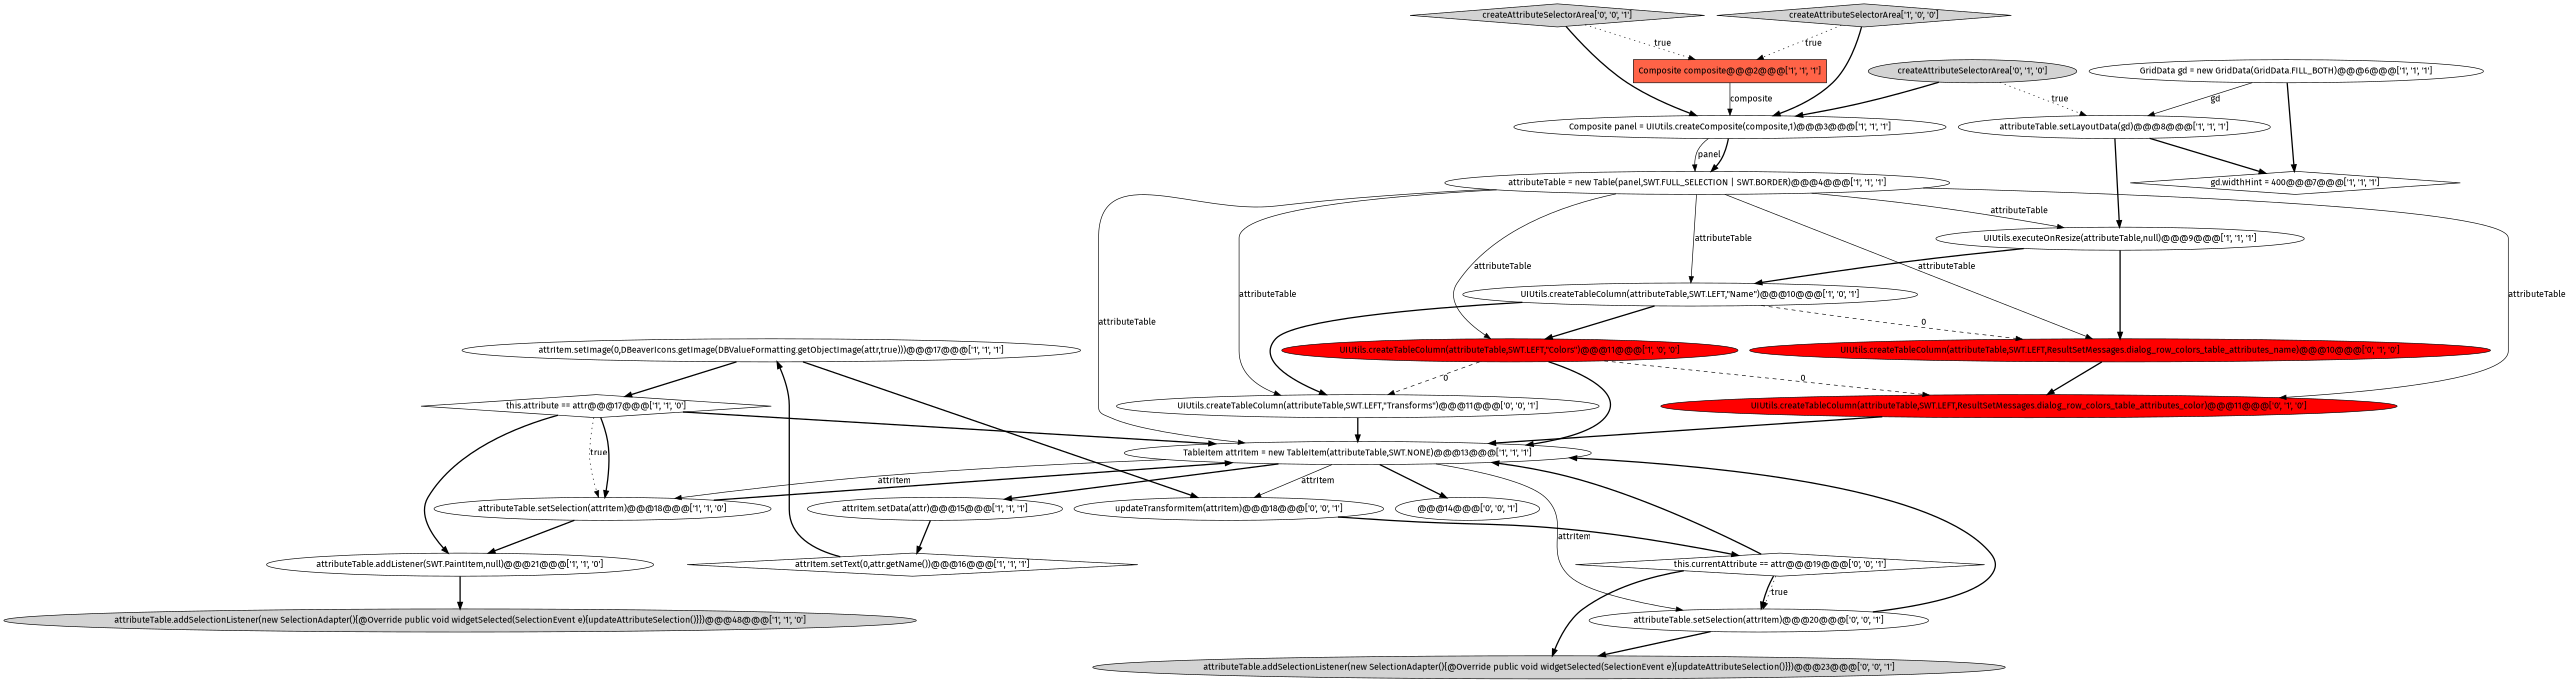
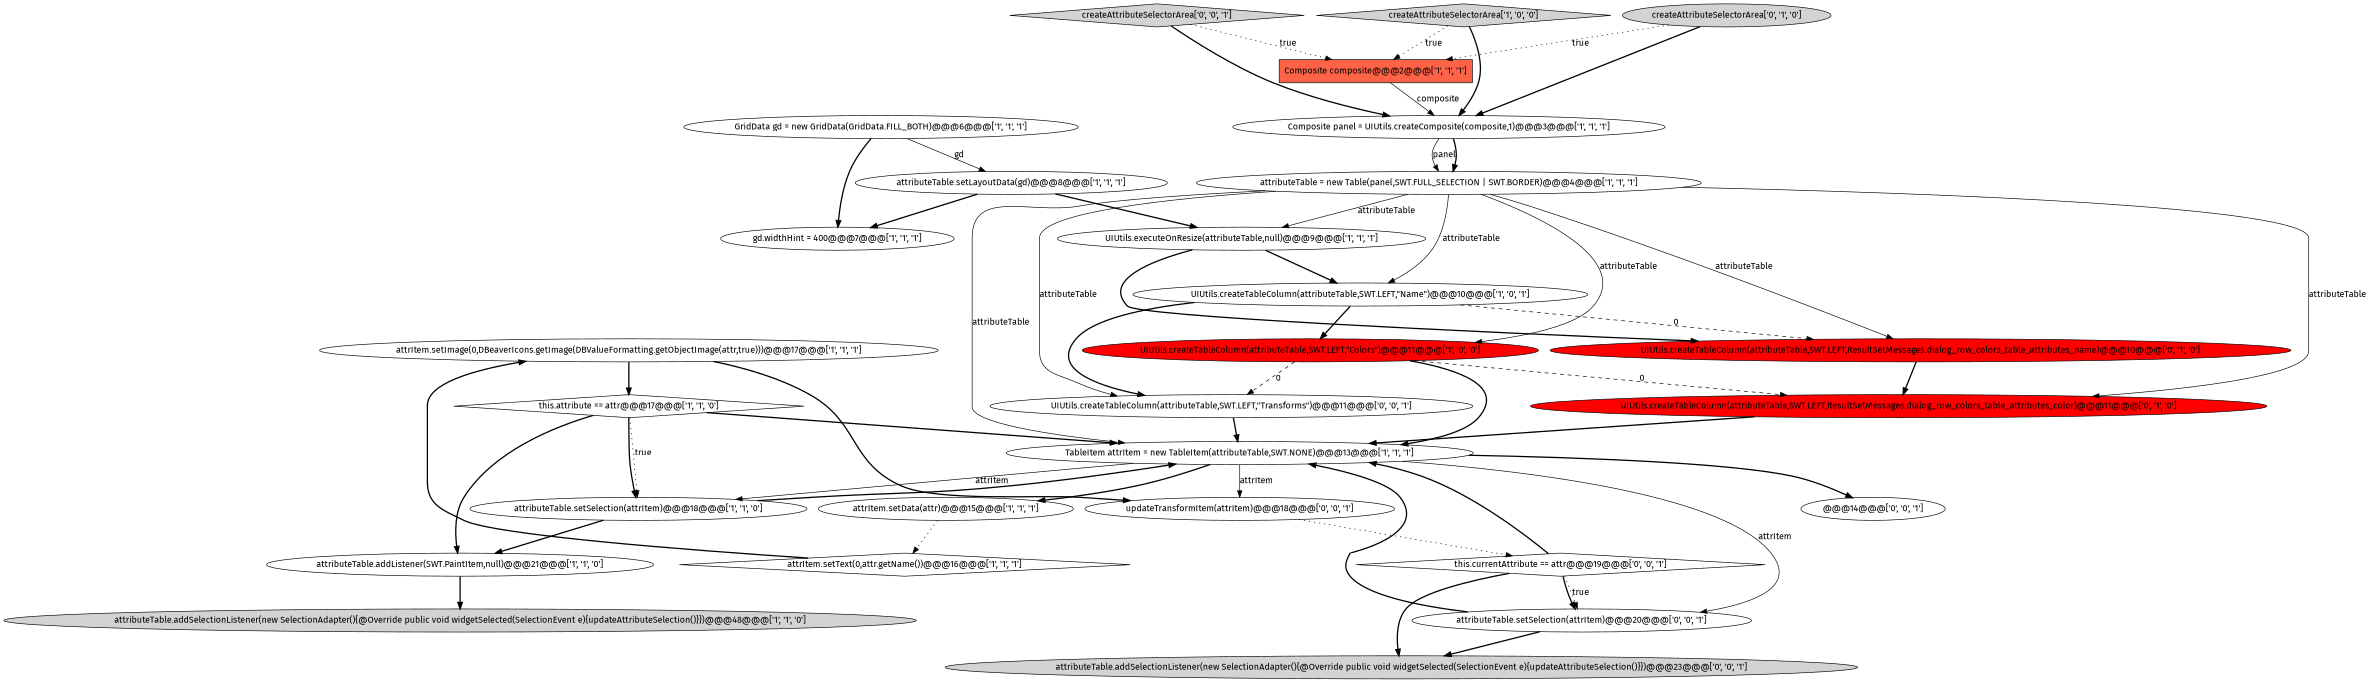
  digraph {
    fontname="Fira Sans"
    node [fillcolor=white fontname="Fira Sans" shape=ellipse style=filled]
    edge [fontname="Fira Sans" style=bold]
    n1 [label="attrItem.setImage(0,DBeaverIcons.getImage(DBValueFormatting.getObjectImage(attr,true)))@@@17@@@['1', '1', '1']"]
    n2 [label="this.attribute == attr@@@17@@@['1', '1', '0']" shape=diamond]
    n3 [label="updateTransformItem(attrItem)@@@18@@@['0', '0', '1']"]
    n4 [label="TableItem attrItem = new TableItem(attributeTable,SWT.NONE)@@@13@@@['1', '1', '1']"]
    n5 [label="attributeTable.addListener(SWT.PaintItem,null)@@@21@@@['1', '1', '0']"]
    n6 [label="attributeTable.setSelection(attrItem)@@@18@@@['1', '1', '0']"]
    n7 [label="this.currentAttribute == attr@@@19@@@['0', '0', '1']" shape=diamond]
    n8 [fillcolor=red label="UIUtils.createTableColumn(attributeTable,SWT.LEFT,\"Colors\")@@@11@@@['1', '0', '0']"]
    n9 [label="UIUtils.createTableColumn(attributeTable,SWT.LEFT,\"Transforms\")@@@11@@@['0', '0', '1']"]
    n10 [fillcolor=red label="UIUtils.createTableColumn(attributeTable,SWT.LEFT,ResultSetMessages.dialog_row_colors_table_attributes_color)@@@11@@@['0', '1', '0']"]
    n11 [label="attributeTable.setSelection(attrItem)@@@20@@@['0', '0', '1']"]
    n12 [label="@@@14@@@['0', '0', '1']"]
    n13 [label="attrItem.setData(attr)@@@15@@@['1', '1', '1']"]
    n14 [fillcolor=lightgray label="createAttributeSelectorArea['0', '0', '1']" shape=diamond]
    n15 [label="Composite panel = UIUtils.createComposite(composite,1)@@@3@@@['1', '1', '1']"]
    n16 [fillcolor=tomato label="Composite composite@@@2@@@['1', '1', '1']" shape=box]
    n17 [label="attributeTable = new Table(panel,SWT.FULL_SELECTION | SWT.BORDER)@@@4@@@['1', '1', '1']"]
    n18 [label="UIUtils.executeOnResize(attributeTable,null)@@@9@@@['1', '1', '1']"]
    n19 [label="UIUtils.createTableColumn(attributeTable,SWT.LEFT,\"Name\")@@@10@@@['1', '0', '1']"]
    n20 [fillcolor=red label="UIUtils.createTableColumn(attributeTable,SWT.LEFT,ResultSetMessages.dialog_row_colors_table_attributes_name)@@@10@@@['0', '1', '0']"]
    n21 [fillcolor=lightgray label="attributeTable.addSelectionListener(new SelectionAdapter(){@Override public void widgetSelected(SelectionEvent e){updateAttributeSelection()}})@@@48@@@['1', '1', '0']"]
    n22 [fillcolor=lightgray label="attributeTable.addSelectionListener(new SelectionAdapter(){@Override public void widgetSelected(SelectionEvent e){updateAttributeSelection()}})@@@23@@@['0', '0', '1']"]
    n23 [label="attrItem.setText(0,attr.getName())@@@16@@@['1', '1', '1']" shape=diamond]
    n24 [fillcolor=lightgray label="createAttributeSelectorArea['0', '1', '0']"]
    n25 [label="attributeTable.setLayoutData(gd)@@@8@@@['1', '1', '1']"]
-   n26 [label="gd.widthHint = 400@@@7@@@['1', '1', '1']" shape=diamond]
+   n26 [label="gd.widthHint = 400@@@7@@@['1', '1', '1']"]
    n27 [label="GridData gd = new GridData(GridData.FILL_BOTH)@@@6@@@['1', '1', '1']"]
    n28 [fillcolor=lightgray label="createAttributeSelectorArea['1', '0', '0']" shape=diamond]
    n1 -> n2
    n1 -> n3
    n2 -> n4
    n2 -> n5
    n2 -> n6 [label=true style=dotted]
    n2 -> n6
-   n3 -> n7
+   n3 -> n7 [style=dotted]
    n4 -> n3 [label=attrItem style=solid]
    n4 -> n6 [label=attrItem style=solid]
    n4 -> n11 [label=attrItem style=solid]
    n4 -> n12
    n4 -> n13
    n5 -> n21
    n6 -> n4
    n6 -> n5
    n7 -> n4
    n7 -> n11
    n7 -> n11 [label=true style=dotted]
    n7 -> n22
    n8 -> n4
    n8 -> n9 [label=0 style=dashed]
    n8 -> n10 [label=0 style=dashed]
    n9 -> n4
    n10 -> n4
    n11 -> n4
    n11 -> n22
-   n13 -> n23
+   n13 -> n23 [style=dotted]
    n14 -> n15
    n14 -> n16 [label=true style=dotted]
    n15 -> n17 [label=panel style=solid]
    n15 -> n17
    n16 -> n15 [label=composite style=solid]
    n17 -> n4 [label=attributeTable style=solid]
    n17 -> n8 [label=attributeTable style=solid]
    n17 -> n9 [label=attributeTable style=solid]
    n17 -> n10 [label=attributeTable style=solid]
    n17 -> n18 [label=attributeTable style=solid]
    n17 -> n19 [label=attributeTable style=solid]
    n17 -> n20 [label=attributeTable style=solid]
    n18 -> n19
    n18 -> n20
    n19 -> n8
    n19 -> n9
    n19 -> n20 [label=0 style=dashed]
    n20 -> n10
    n23 -> n1
    n24 -> n15
-   n24 -> n25 [label=true style=dotted]
+   n24 -> n16 [label=true style=dotted]
    n25 -> n18
    n25 -> n26
    n27 -> n25 [label=gd style=solid]
    n27 -> n26
    n28 -> n15
    n28 -> n16 [label=true style=dotted]
  }
